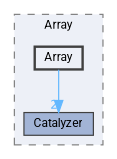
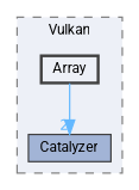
  digraph {
    compound=true
    fontname=Roboto
    node [color=grey25 fontname=Roboto fontsize=10 shape=box]
    n1 [fillcolor="#a2b4d6" height=0.2 label=Catalyzer style=filled width=0.4]
    n2 [fillcolor="#edf0f7" height=0.2 label=Array style="filled,bold" width=0.4]
    subgraph cluster_1 {
      bgcolor="#edf0f7"
      fontsize=10
-     label=Array
+     label=Vulkan
      pencolor=grey50
      style="filled,dashed"
      n1
      n2
    }
    n2 -> n1 [color=steelblue1 fontcolor=steelblue1 fontname=Roboto fontsize=10 headlabel=2 labeldistance=1.5 labelfontname=Helvetica labelfontsize=10]
  }
